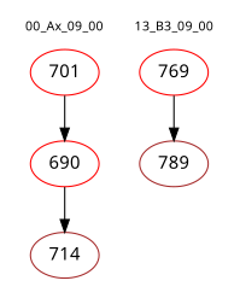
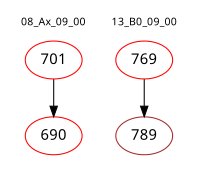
  digraph {
    fontname="Noto Sans"
    node [color=red fontname="Noto Sans"]
    edge [color=black fontname="Noto Sans"]
    n1 [label=701]
    n2 [label=690]
-   n3 [color=brown label=714]
    n4 [label=769]
    n5 [color=brown label=789]
    subgraph cluster_1 {
      color=white
      fontsize=10
-     label="00_Ax_09_00"
+     label="08_Ax_09_00"
      n1
      n2
-     n3
    }
    subgraph cluster_2 {
      color=white
      fontsize=10
-     label="13_B3_09_00"
+     label="13_B0_09_00"
      n4
      n5
    }
    n1 -> n2
-   n2 -> n3
    n4 -> n5
  }
